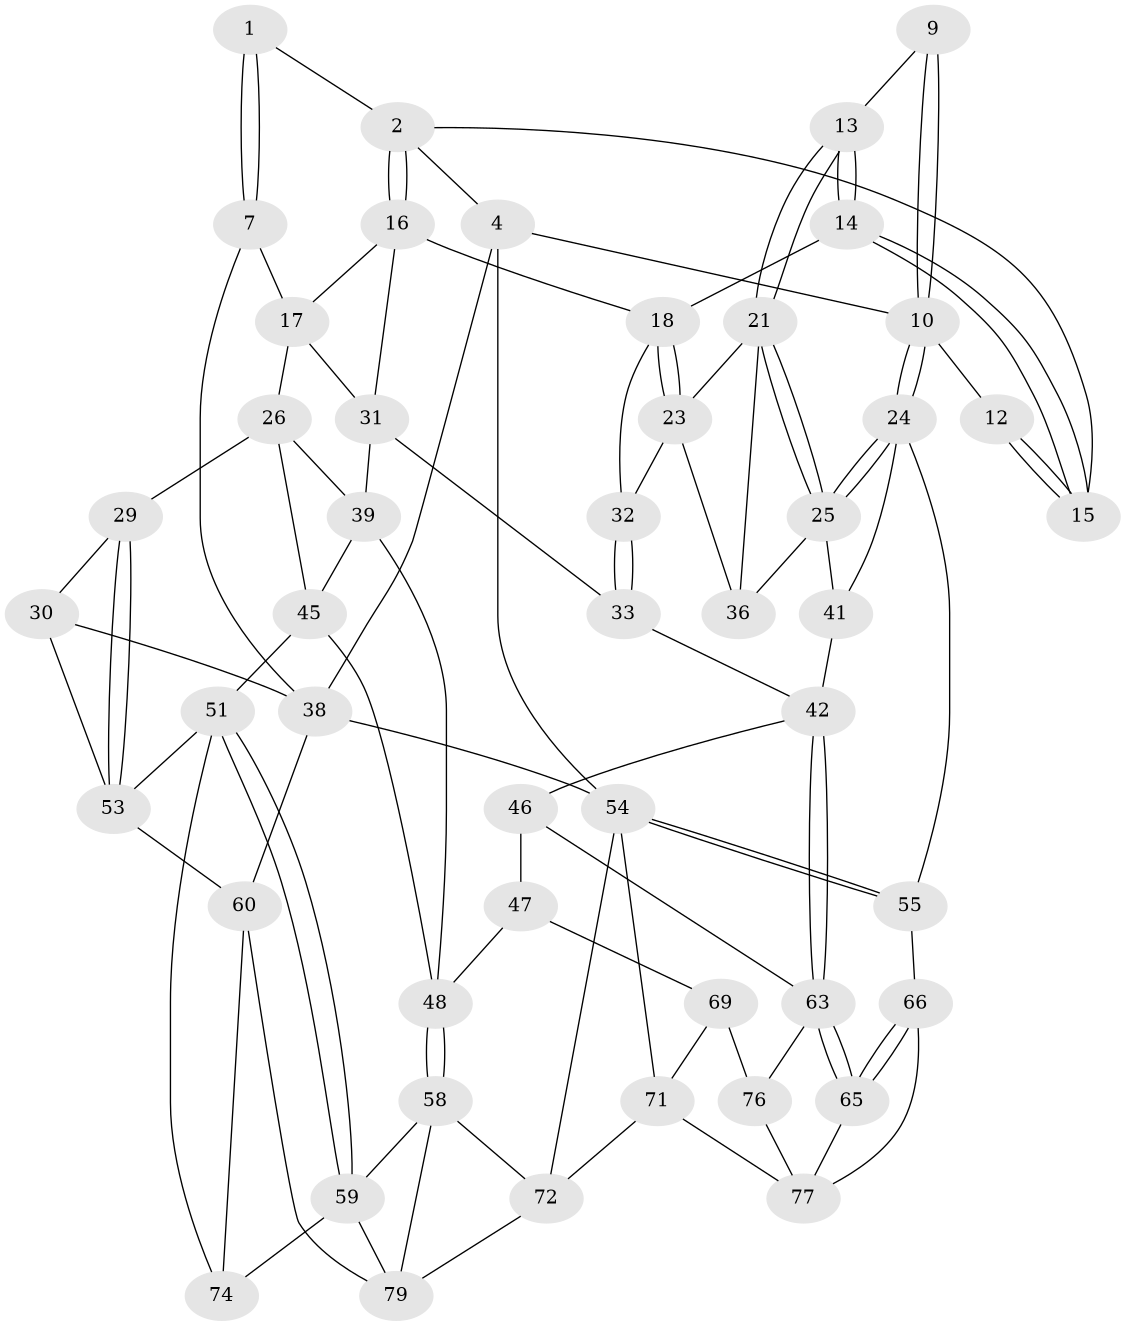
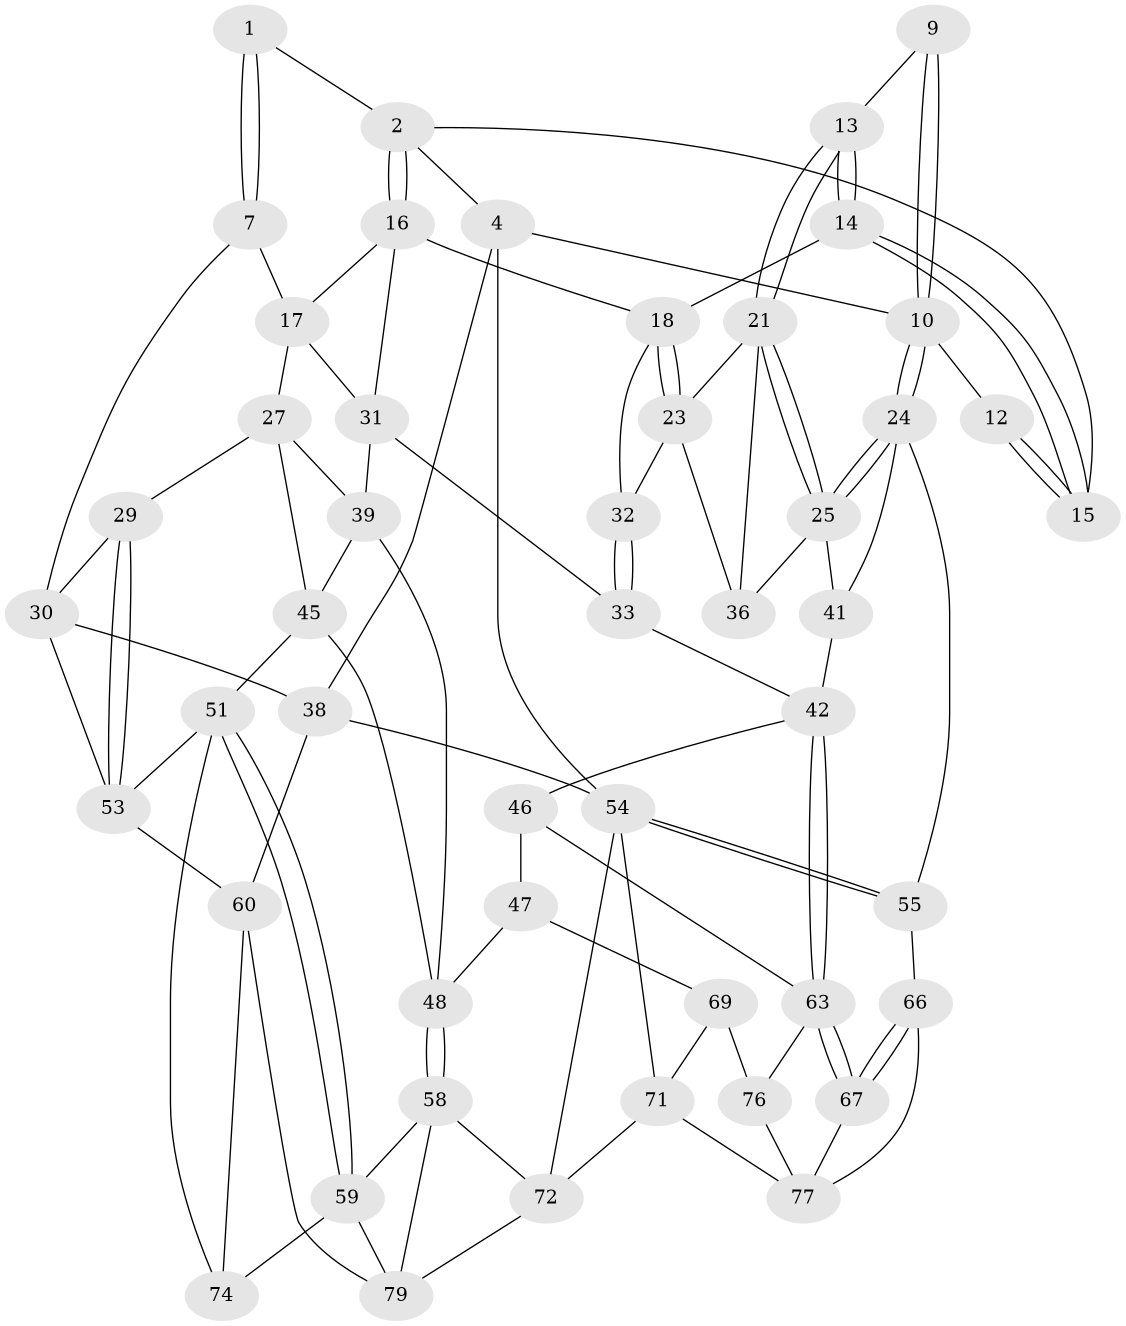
  graph {
    node [color=gray90 style=filled]
    2 [super="+3"]
    1
    7 [super="+8"]
    4 [super="+5"]
    15
    16 [super="+20"]
    17 [super="+26"]
    30 [super="+37"]
    10 [super="+11"]
    38 [super="+62"]
    54 [super="+83"]
    18 [super="+19"]
    31 [super="+34"]
    12
    24 [super="+56"]
    60 [super="+61"]
    55
    71 [super="+84"]
    72 [super="+82"]
-   27 [super="+28" label=26]
+   27 [super="+28"]
    53 [super="+57"]
    9
    13
    14
    21 [super="+22"]
    25 [super="+40"]
    41
    23 [super="+35"]
    36
    32
    39 [super="+44"]
    33
    29
    45 [super="+50"]
    42 [super="+43"]
    66
    48 [super="+49"]
    51 [super="+52"]
    46 [super="+65"]
    63 [super="+64"]
    74
    79 [super="+80"]
    58 [super="+73"]
    47 [super="+68"]
-   67 [label=65]
+   67
    76 [super="+78"]
    59 [super="+75"]
    69 [super="+70"]
    77 [super="+81"]
    2 -- 4
    2 -- 15
    2 -- 16
    2 -- 16
    1 -- 2
    1 -- 7
    1 -- 7
    7 -- 17
-   7 -- 38
+   7 -- 30
    4 -- 10
    4 -- 38
    4 -- 54 [weight=2]
    16 -- 17
    16 -- 18
    16 -- 31
    17 -- 31
    17 -- 27
    30 -- 38
    30 -- 53
    10 -- 12
    10 -- 24
    10 -- 24
    38 -- 54
    38 -- 60
    54 -- 55
    54 -- 55
    54 -- 71
    54 -- 72
    18 -- 23
    18 -- 23
    18 -- 32
    31 -- 39
    31 -- 33
    12 -- 15
    12 -- 15
    24 -- 55
    24 -- 25
    24 -- 25
    24 -- 41
    60 -- 74
    60 -- 79
    55 -- 66
    71 -- 72
    71 -- 77
    72 -- 79
    27 -- 39
    27 -- 29
    27 -- 45
    53 -- 60
    9 -- 10
    9 -- 10
    9 -- 13
    13 -- 14
    13 -- 14
    13 -- 21
    13 -- 21
    14 -- 15
    14 -- 15
    14 -- 18
    21 -- 25
    21 -- 25
    21 -- 23
    21 -- 36
    25 -- 41
    25 -- 36
    41 -- 42
    23 -- 36
    23 -- 32
    32 -- 33
    32 -- 33
    39 -- 45
    39 -- 48
    33 -- 42
    29 -- 30
    29 -- 53
    29 -- 53
    45 -- 48
    45 -- 51
    42 -- 46
    42 -- 63
    42 -- 63
    66 -- 67
    66 -- 67
    66 -- 77
    48 -- 58
    48 -- 58
    51 -- 53
    51 -- 74
    51 -- 59
    51 -- 59
    46 -- 63
    46 -- 47 [weight=2]
    63 -- 67
    63 -- 67
    63 -- 76
    58 -- 72
    58 -- 79
    58 -- 59
    47 -- 48
    47 -- 69
    67 -- 77
    76 -- 77
    59 -- 74
    59 -- 79
    69 -- 71
    69 -- 76 [weight=2]
  }
